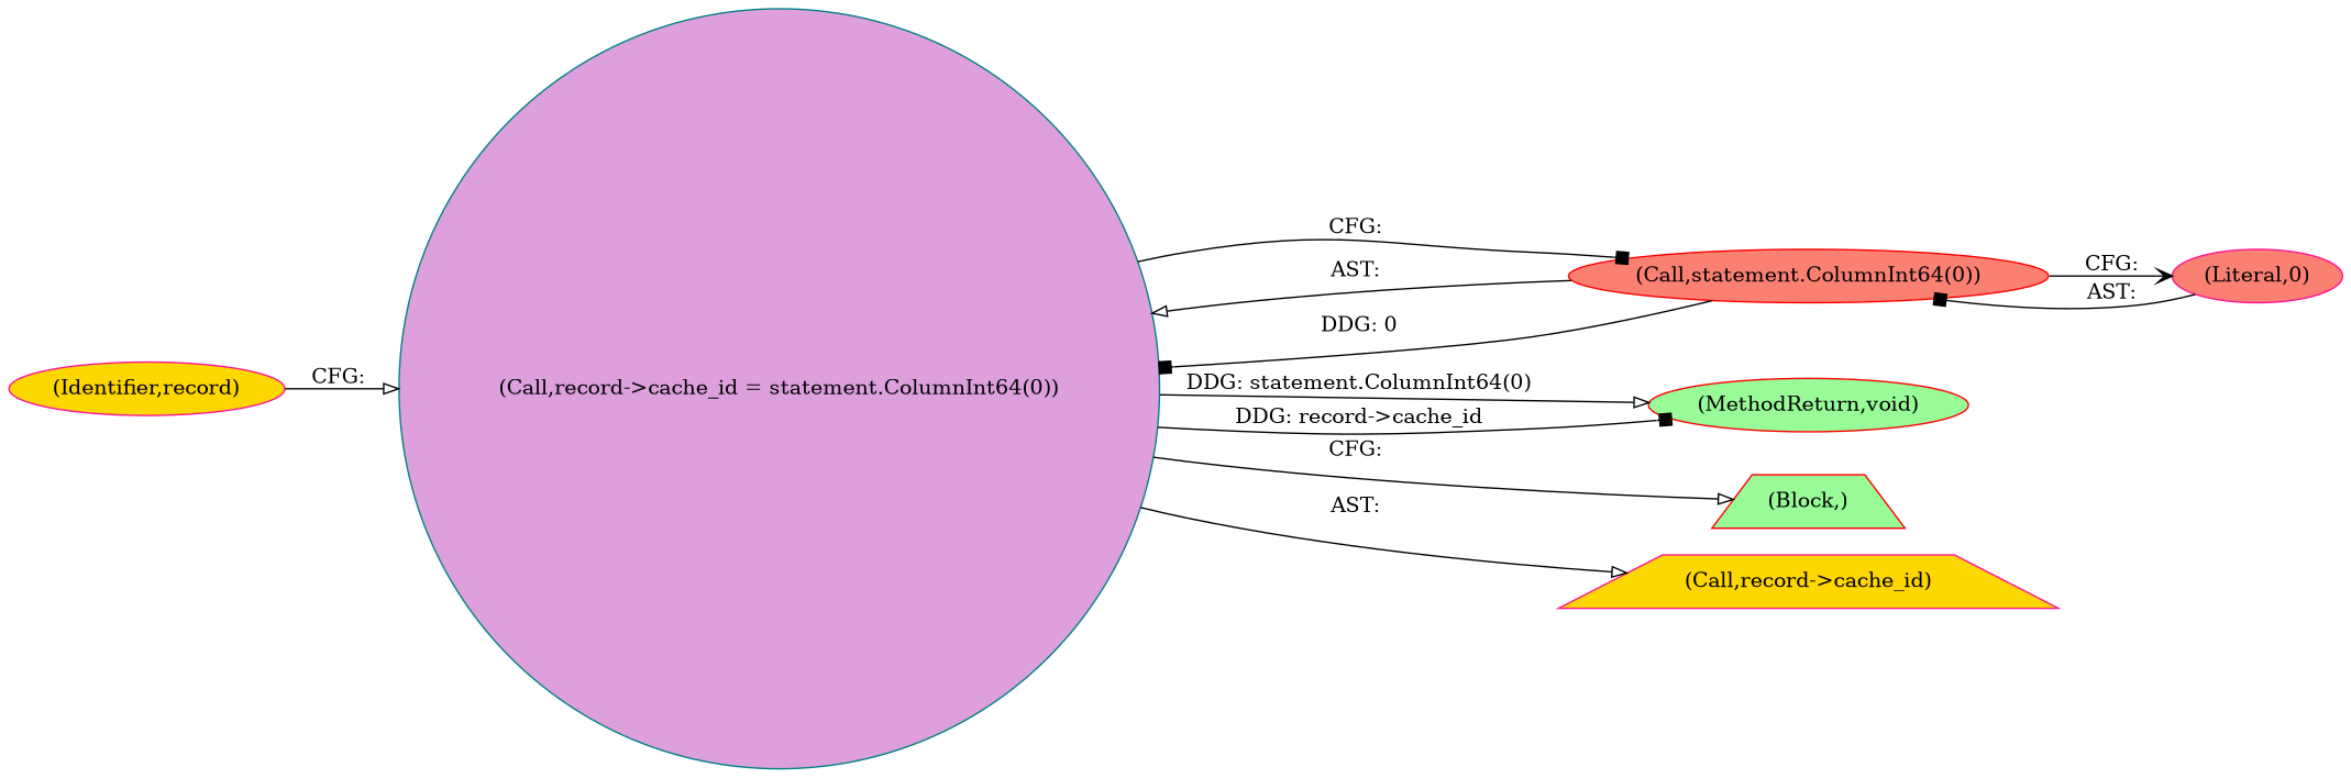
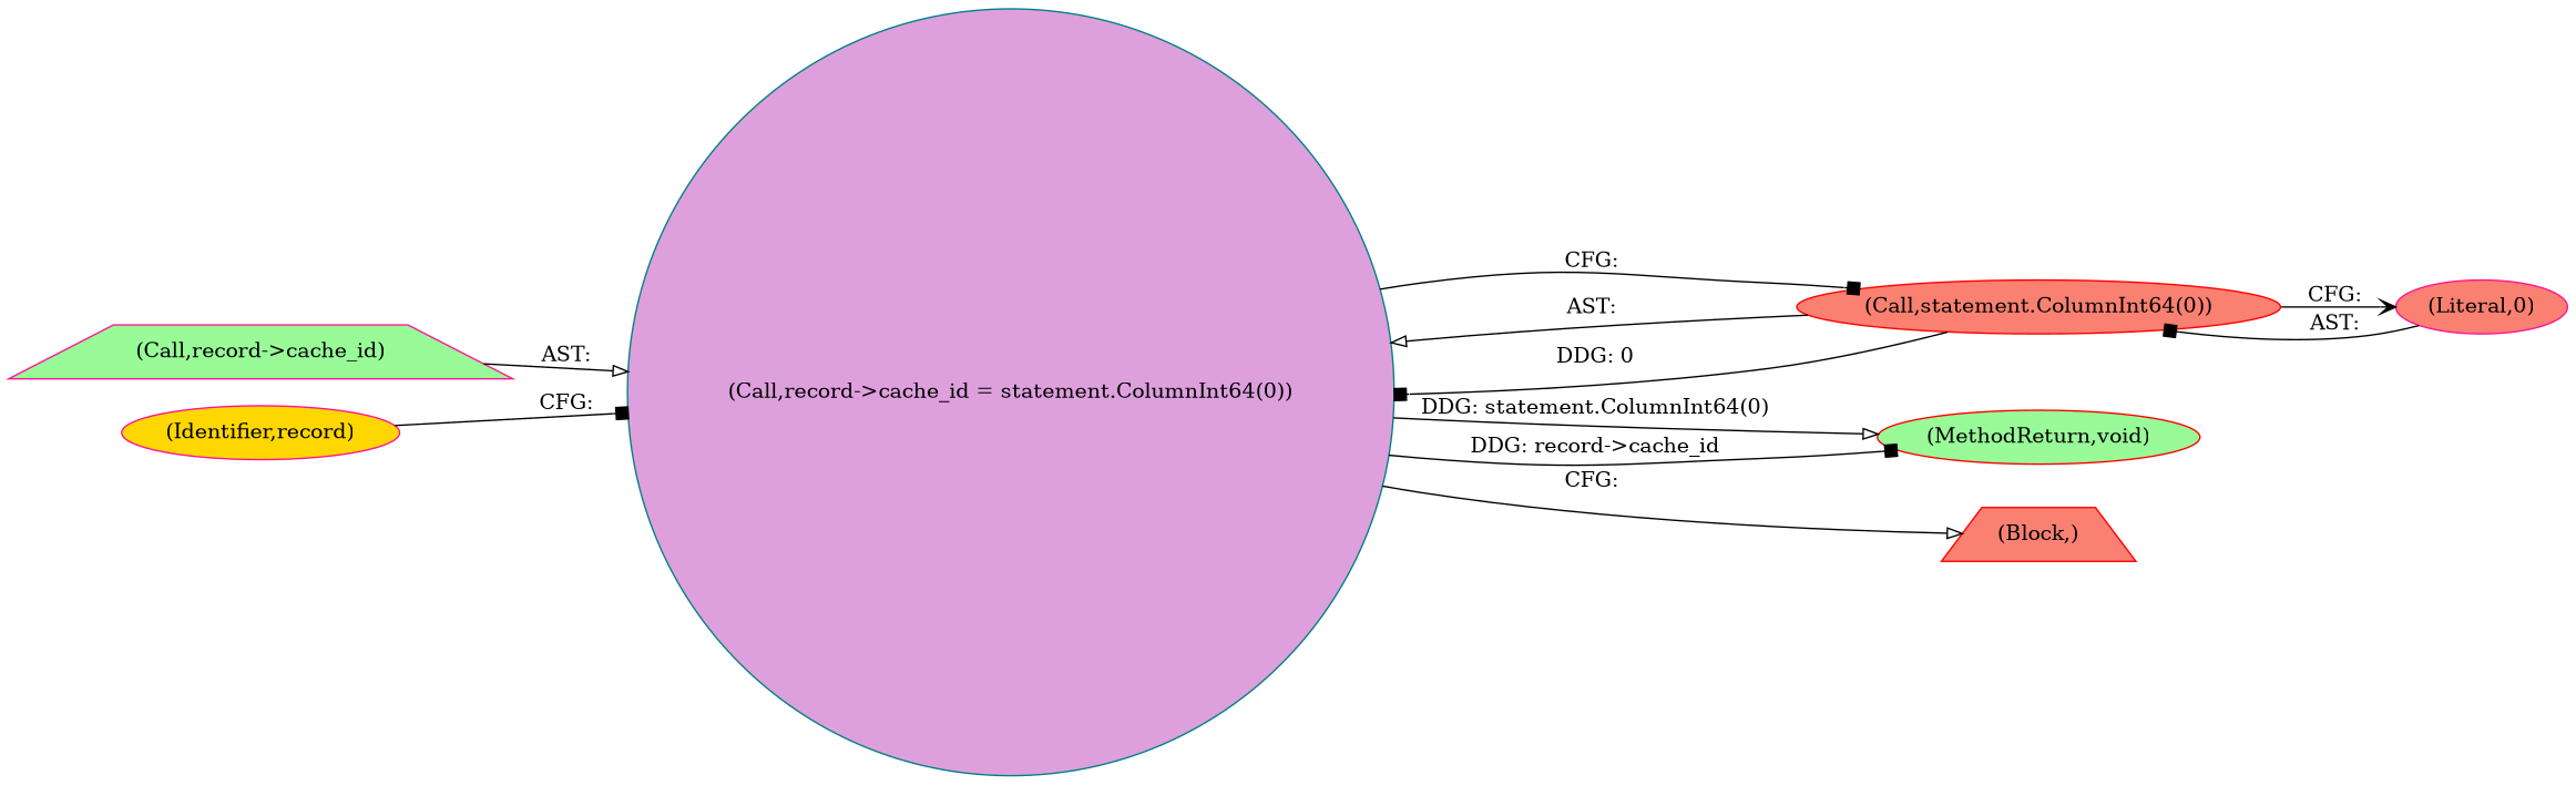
  digraph {
    rankdir=LR
    node [color=red fillcolor=salmon shape=ellipse style=filled]
    edge [arrowhead=onormal]
    n1 [color=teal fillcolor=plum label="(Call,record->cache_id = statement.ColumnInt64(0))" shape=circle]
    n2 [label="(Call,statement.ColumnInt64(0))"]
    n3 [fillcolor=palegreen label="(MethodReturn,void)"]
-   n4 [fillcolor=palegreen label="(Block,)" shape=trapezium]
+   n4 [label="(Block,)" shape=trapezium]
    n5 [color=deeppink label="(Literal,0)"]
-   n6 [color=deeppink fillcolor=gold label="(Call,record->cache_id)" shape=trapezium]
+   n6 [color=deeppink fillcolor=palegreen label="(Call,record->cache_id)" shape=trapezium]
    n7 [color=deeppink fillcolor=gold label="(Identifier,record)"]
    n1 -> n2 [arrowhead=box label="CFG: "]
    n1 -> n3 [label="DDG: statement.ColumnInt64(0)"]
    n1 -> n3 [arrowhead=box label="DDG: record->cache_id"]
    n1 -> n4 [label="CFG: "]
    n2 -> n1 [label="AST: "]
    n2 -> n1 [arrowhead=box label="DDG: 0"]
    n2 -> n5 [arrowhead=vee label="CFG: "]
    n5 -> n2 [arrowhead=box label="AST: "]
-   n1 -> n6 [label="AST: "]
-   n7 -> n1 [label="CFG: "]
+   n6 -> n1 [label="AST: "]
+   n7 -> n1 [arrowhead=box label="CFG: "]
  }
